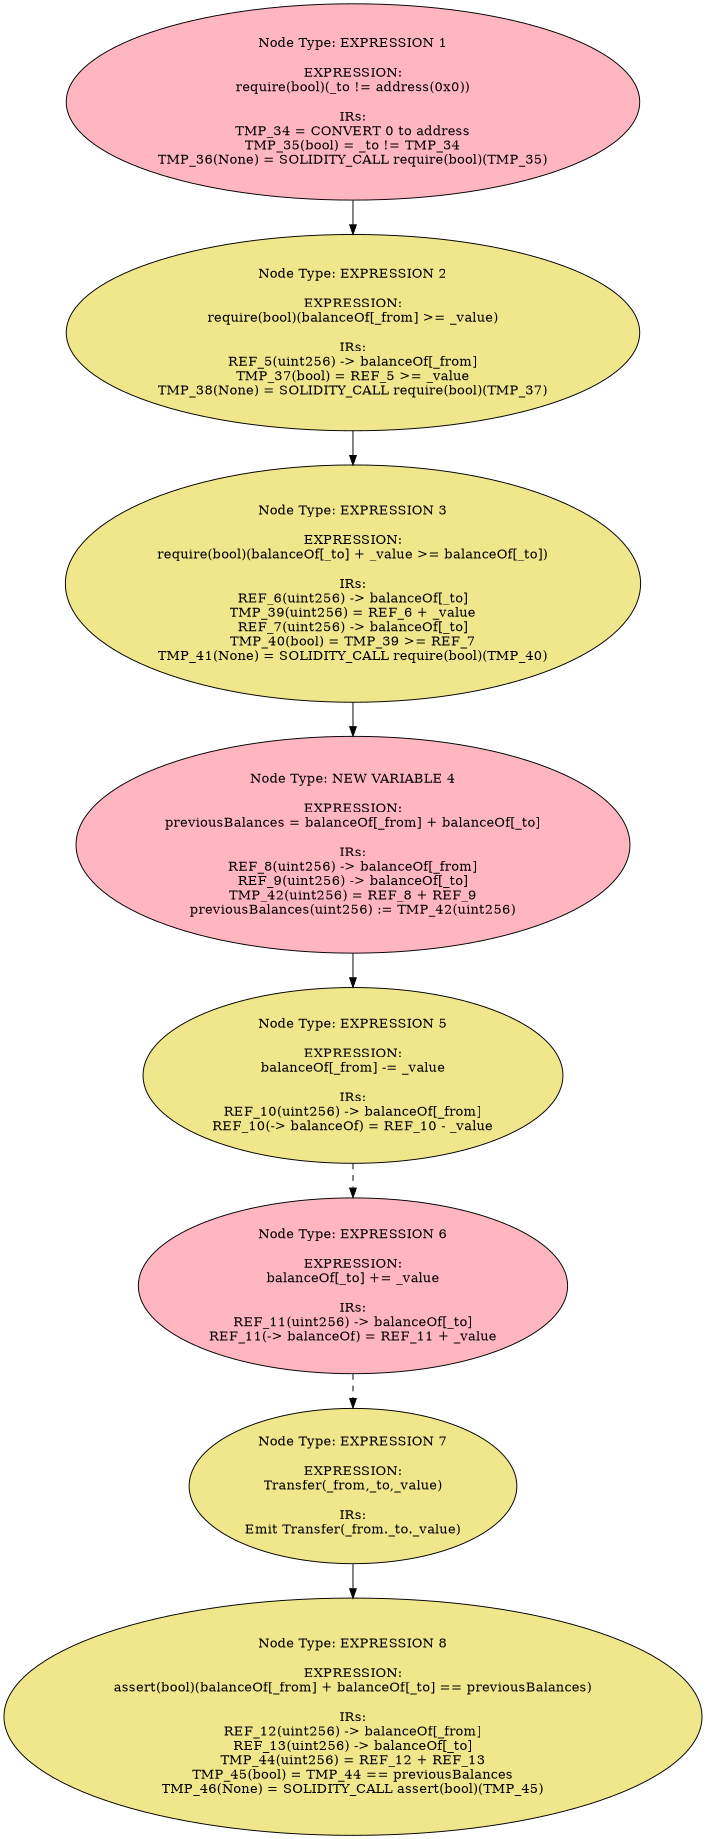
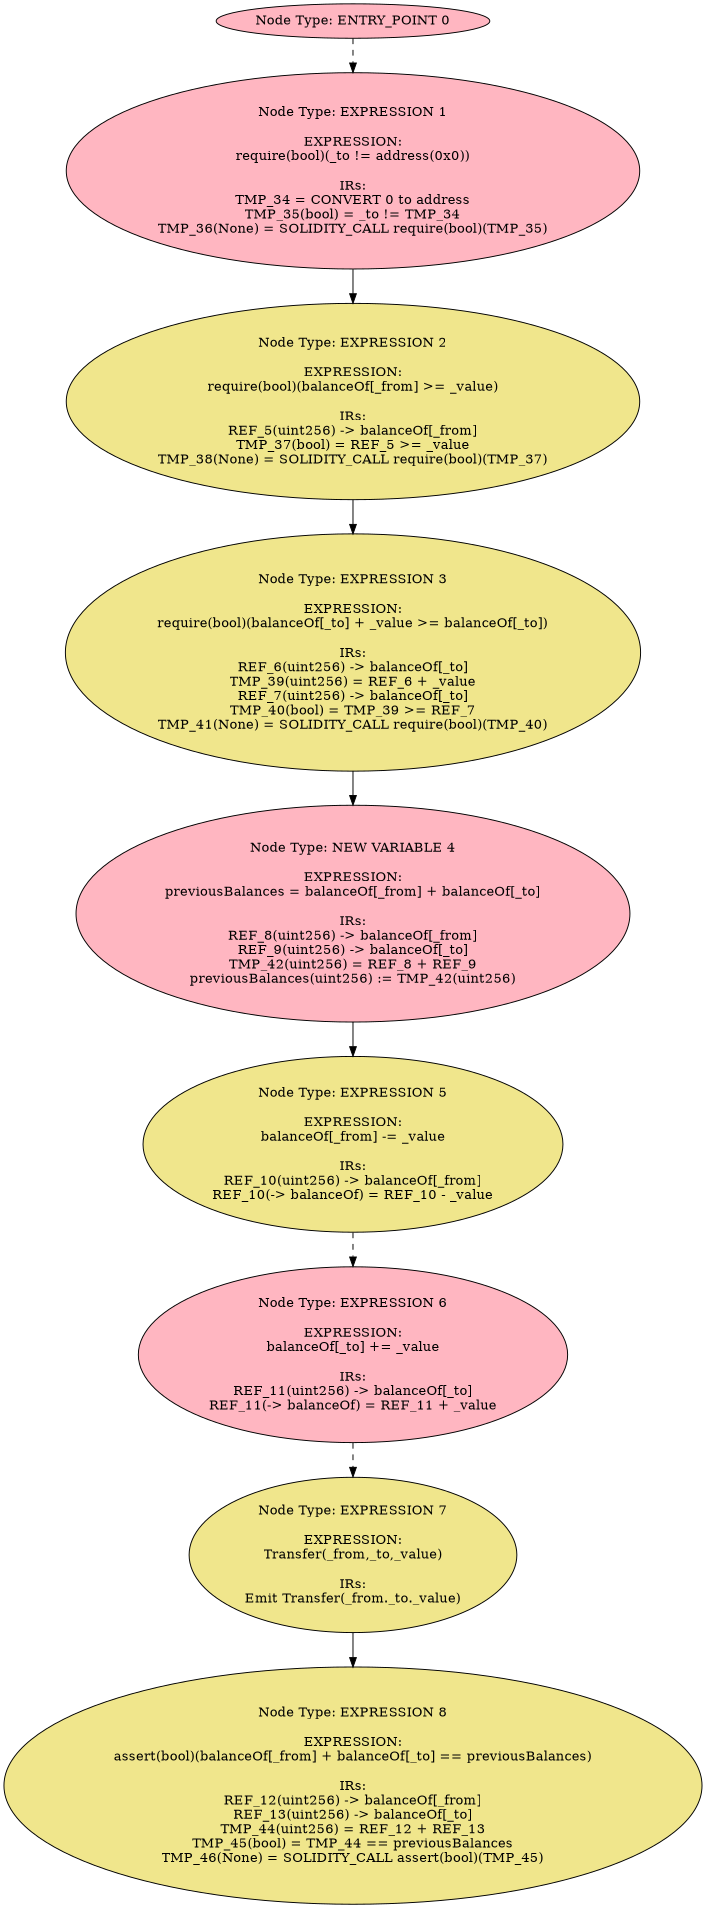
  digraph {
    node [style=filled fillcolor=khaki]
    edge [style=solid]
+   n1 [label="Node Type: ENTRY_POINT 0\n" fillcolor=lightpink]
    n2 [label="Node Type: EXPRESSION 1\n\nEXPRESSION:\nrequire(bool)(_to != address(0x0))\n\nIRs:\nTMP_34 = CONVERT 0 to address\nTMP_35(bool) = _to != TMP_34\nTMP_36(None) = SOLIDITY_CALL require(bool)(TMP_35)" fillcolor=lightpink]
    n3 [label="Node Type: EXPRESSION 2\n\nEXPRESSION:\nrequire(bool)(balanceOf[_from] >= _value)\n\nIRs:\nREF_5(uint256) -> balanceOf[_from]\nTMP_37(bool) = REF_5 >= _value\nTMP_38(None) = SOLIDITY_CALL require(bool)(TMP_37)"]
    n4 [label="Node Type: EXPRESSION 3\n\nEXPRESSION:\nrequire(bool)(balanceOf[_to] + _value >= balanceOf[_to])\n\nIRs:\nREF_6(uint256) -> balanceOf[_to]\nTMP_39(uint256) = REF_6 + _value\nREF_7(uint256) -> balanceOf[_to]\nTMP_40(bool) = TMP_39 >= REF_7\nTMP_41(None) = SOLIDITY_CALL require(bool)(TMP_40)"]
    n5 [label="Node Type: NEW VARIABLE 4\n\nEXPRESSION:\npreviousBalances = balanceOf[_from] + balanceOf[_to]\n\nIRs:\nREF_8(uint256) -> balanceOf[_from]\nREF_9(uint256) -> balanceOf[_to]\nTMP_42(uint256) = REF_8 + REF_9\npreviousBalances(uint256) := TMP_42(uint256)" fillcolor=lightpink]
    n6 [label="Node Type: EXPRESSION 5\n\nEXPRESSION:\nbalanceOf[_from] -= _value\n\nIRs:\nREF_10(uint256) -> balanceOf[_from]\nREF_10(-> balanceOf) = REF_10 - _value"]
    n7 [label="Node Type: EXPRESSION 6\n\nEXPRESSION:\nbalanceOf[_to] += _value\n\nIRs:\nREF_11(uint256) -> balanceOf[_to]\nREF_11(-> balanceOf) = REF_11 + _value" fillcolor=lightpink]
    n8 [label="Node Type: EXPRESSION 7\n\nEXPRESSION:\nTransfer(_from,_to,_value)\n\nIRs:\nEmit Transfer(_from._to._value)"]
    n9 [label="Node Type: EXPRESSION 8\n\nEXPRESSION:\nassert(bool)(balanceOf[_from] + balanceOf[_to] == previousBalances)\n\nIRs:\nREF_12(uint256) -> balanceOf[_from]\nREF_13(uint256) -> balanceOf[_to]\nTMP_44(uint256) = REF_12 + REF_13\nTMP_45(bool) = TMP_44 == previousBalances\nTMP_46(None) = SOLIDITY_CALL assert(bool)(TMP_45)"]
+   n1 -> n2 [style=dashed]
    n2 -> n3
    n3 -> n4
    n4 -> n5
    n5 -> n6
    n6 -> n7 [style=dashed]
    n7 -> n8 [style=dashed]
    n8 -> n9
  }
